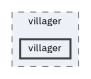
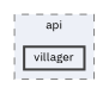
  digraph {
    compound=true
    fontname="IBM Plex Sans"
    n1 [color=grey25 fillcolor="#edf0f7" fontname="IBM Plex Sans" fontsize=10 height=0.2 label=villager shape=box style="filled,bold" width=0.4]
    subgraph cluster_1 {
      bgcolor="#edf0f7"
      fontsize=10
-     label=villager
+     label=api
      pencolor=grey50
      style="filled,dashed"
      n1
    }
  }
